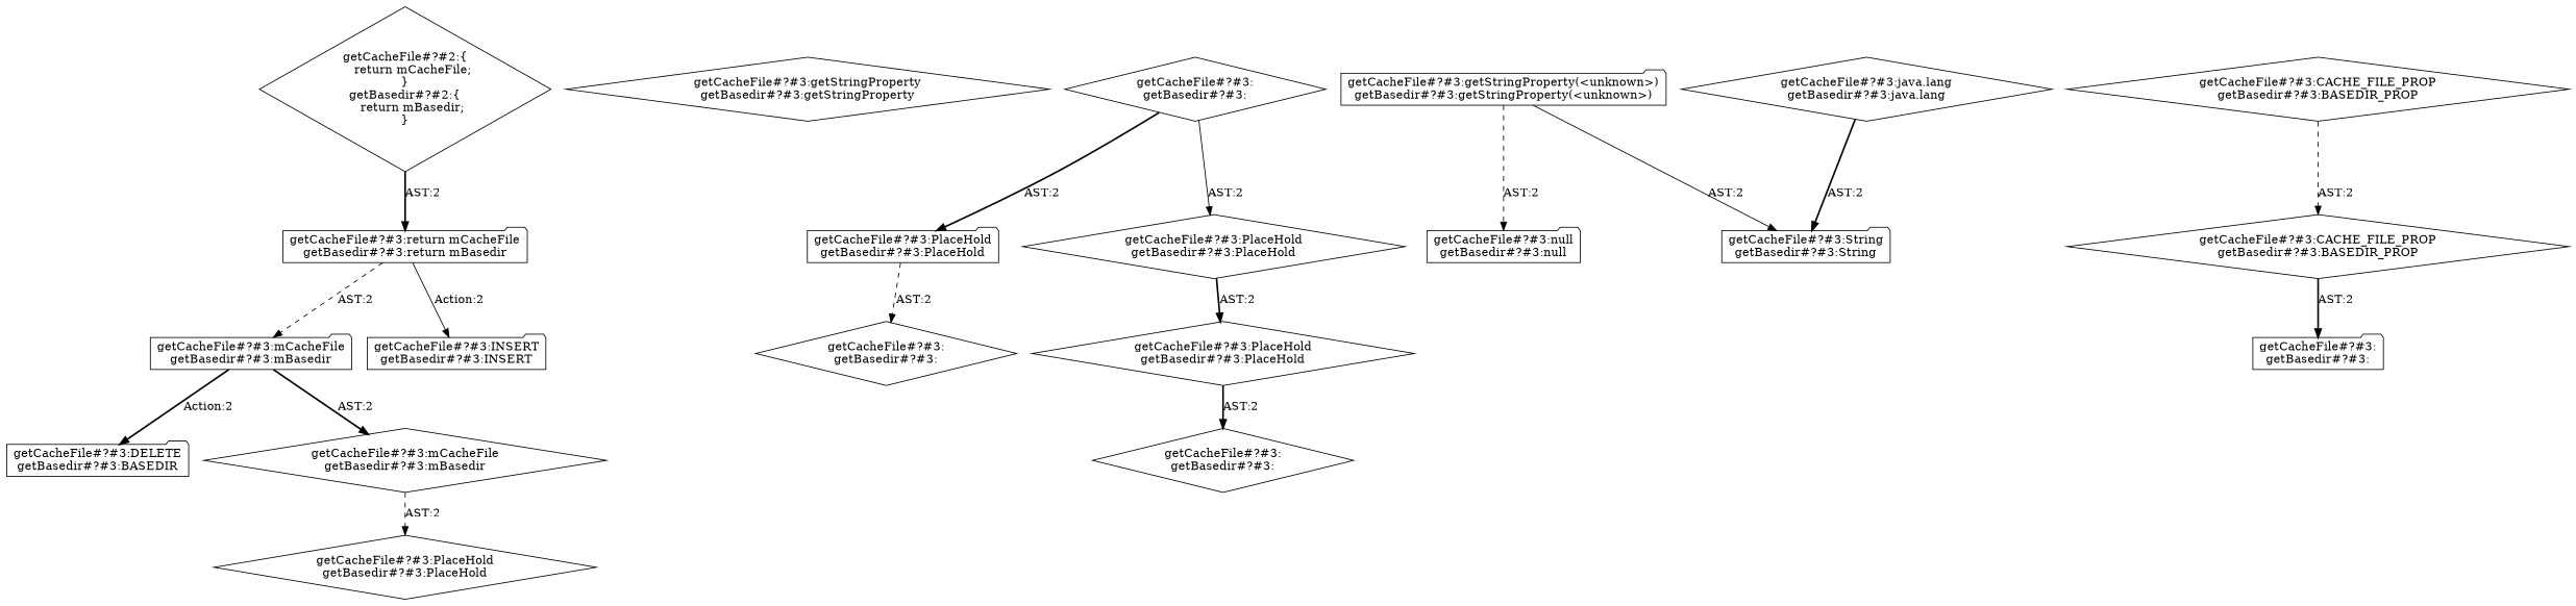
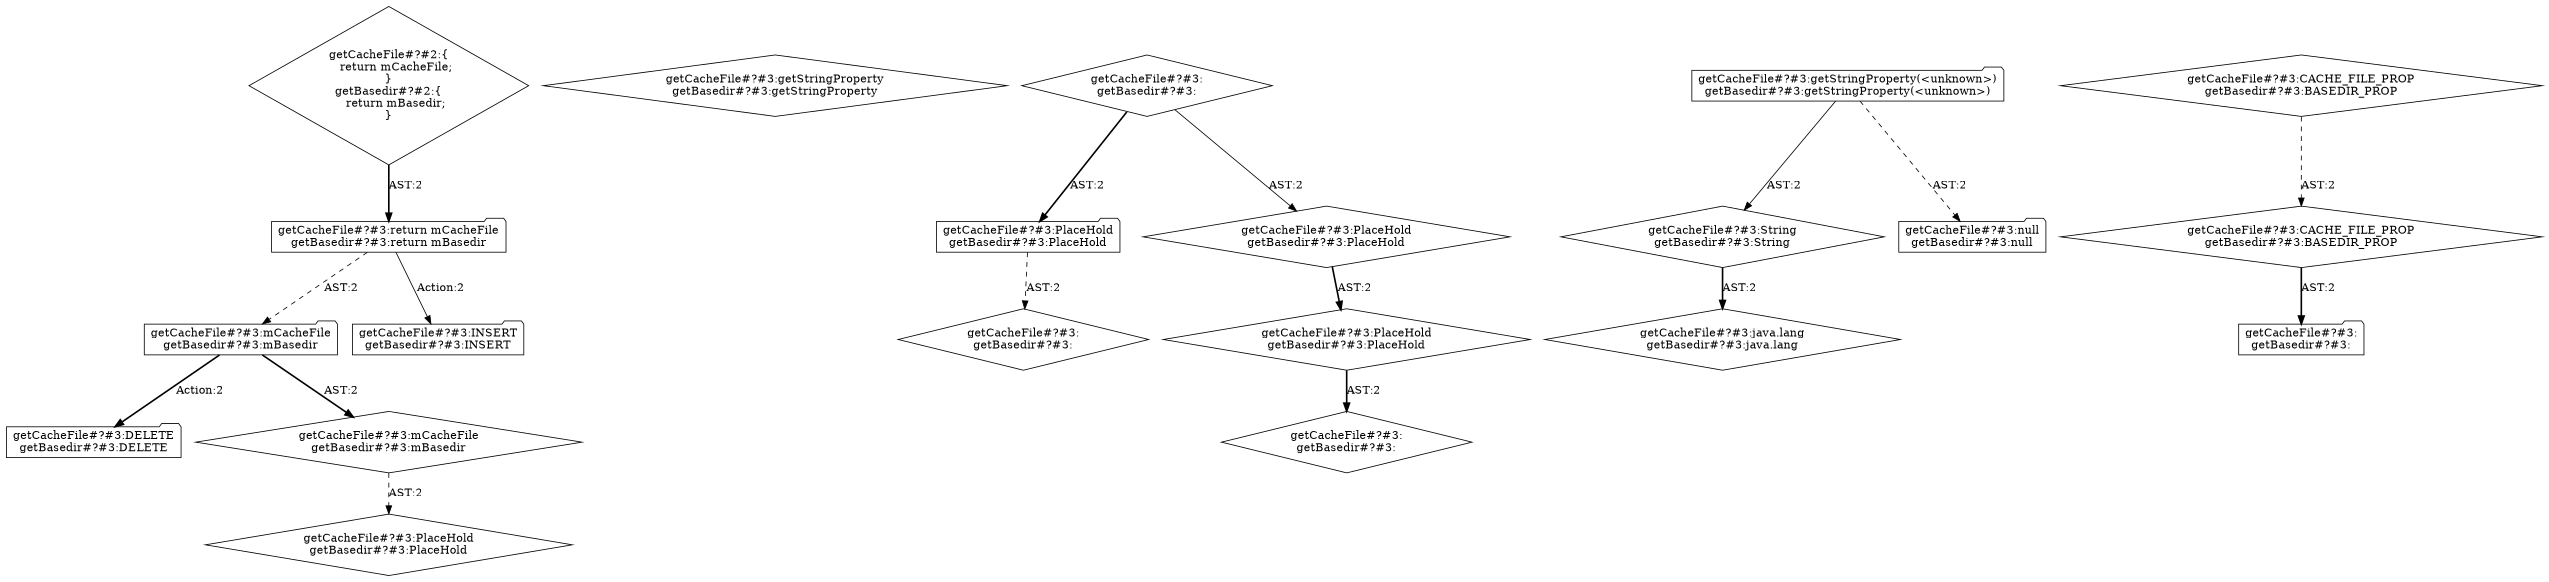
  digraph {
    node [shape=diamond]
    edge [style=bold]
-   n1 [label="getCacheFile#?#3:DELETE\ngetBasedir#?#3:BASEDIR" shape=folder]
+   n1 [label="getCacheFile#?#3:DELETE\ngetBasedir#?#3:DELETE" shape=folder]
    n2 [label="getCacheFile#?#3:mCacheFile\ngetBasedir#?#3:mBasedir" shape=folder]
    n3 [label="getCacheFile#?#3:mCacheFile\ngetBasedir#?#3:mBasedir"]
    n4 [label="getCacheFile#?#3:PlaceHold\ngetBasedir#?#3:PlaceHold"]
    n5 [label="getCacheFile#?#3:return mCacheFile\ngetBasedir#?#3:return mBasedir" shape=folder]
    n6 [label="getCacheFile#?#3:INSERT\ngetBasedir#?#3:INSERT" shape=folder]
    n7 [label="getCacheFile#?#2:\{\n    return mCacheFile;\n\}\ngetBasedir#?#2:\{\n    return mBasedir;\n\}"]
    n8 [label="getCacheFile#?#3:getStringProperty\ngetBasedir#?#3:getStringProperty"]
    n9 [label="getCacheFile#?#3:\ngetBasedir#?#3:"]
    n10 [label="getCacheFile#?#3:PlaceHold\ngetBasedir#?#3:PlaceHold" shape=folder]
    n11 [label="getCacheFile#?#3:PlaceHold\ngetBasedir#?#3:PlaceHold"]
    n12 [label="getCacheFile#?#3:\ngetBasedir#?#3:"]
    n13 [label="getCacheFile#?#3:PlaceHold\ngetBasedir#?#3:PlaceHold"]
    n14 [label="getCacheFile#?#3:\ngetBasedir#?#3:"]
    n15 [label="getCacheFile#?#3:getStringProperty(<unknown>)\ngetBasedir#?#3:getStringProperty(<unknown>)" shape=folder]
-   n16 [label="getCacheFile#?#3:String\ngetBasedir#?#3:String" shape=folder]
+   n16 [label="getCacheFile#?#3:String\ngetBasedir#?#3:String"]
    n17 [label="getCacheFile#?#3:null\ngetBasedir#?#3:null" shape=folder]
    n18 [label="getCacheFile#?#3:java.lang\ngetBasedir#?#3:java.lang"]
    n19 [label="getCacheFile#?#3:CACHE_FILE_PROP\ngetBasedir#?#3:BASEDIR_PROP"]
    n20 [label="getCacheFile#?#3:CACHE_FILE_PROP\ngetBasedir#?#3:BASEDIR_PROP"]
    n21 [label="getCacheFile#?#3:\ngetBasedir#?#3:" shape=folder]
    n2 -> n1 [label="Action:2"]
    n2 -> n3 [label="AST:2"]
    n3 -> n4 [label="AST:2" style=dashed]
    n5 -> n2 [label="AST:2" style=dashed]
    n5 -> n6 [label="Action:2" style=solid]
    n7 -> n5 [label="AST:2"]
    n9 -> n10 [label="AST:2"]
    n9 -> n11 [label="AST:2" style=solid]
    n10 -> n12 [label="AST:2" style=dashed]
    n11 -> n13 [label="AST:2"]
    n13 -> n14 [label="AST:2"]
    n15 -> n16 [label="AST:2" style=solid]
    n15 -> n17 [label="AST:2" style=dashed]
-   n18 -> n16 [label="AST:2"]
+   n16 -> n18 [label="AST:2"]
    n19 -> n20 [label="AST:2" style=dashed]
    n20 -> n21 [label="AST:2"]
  }
